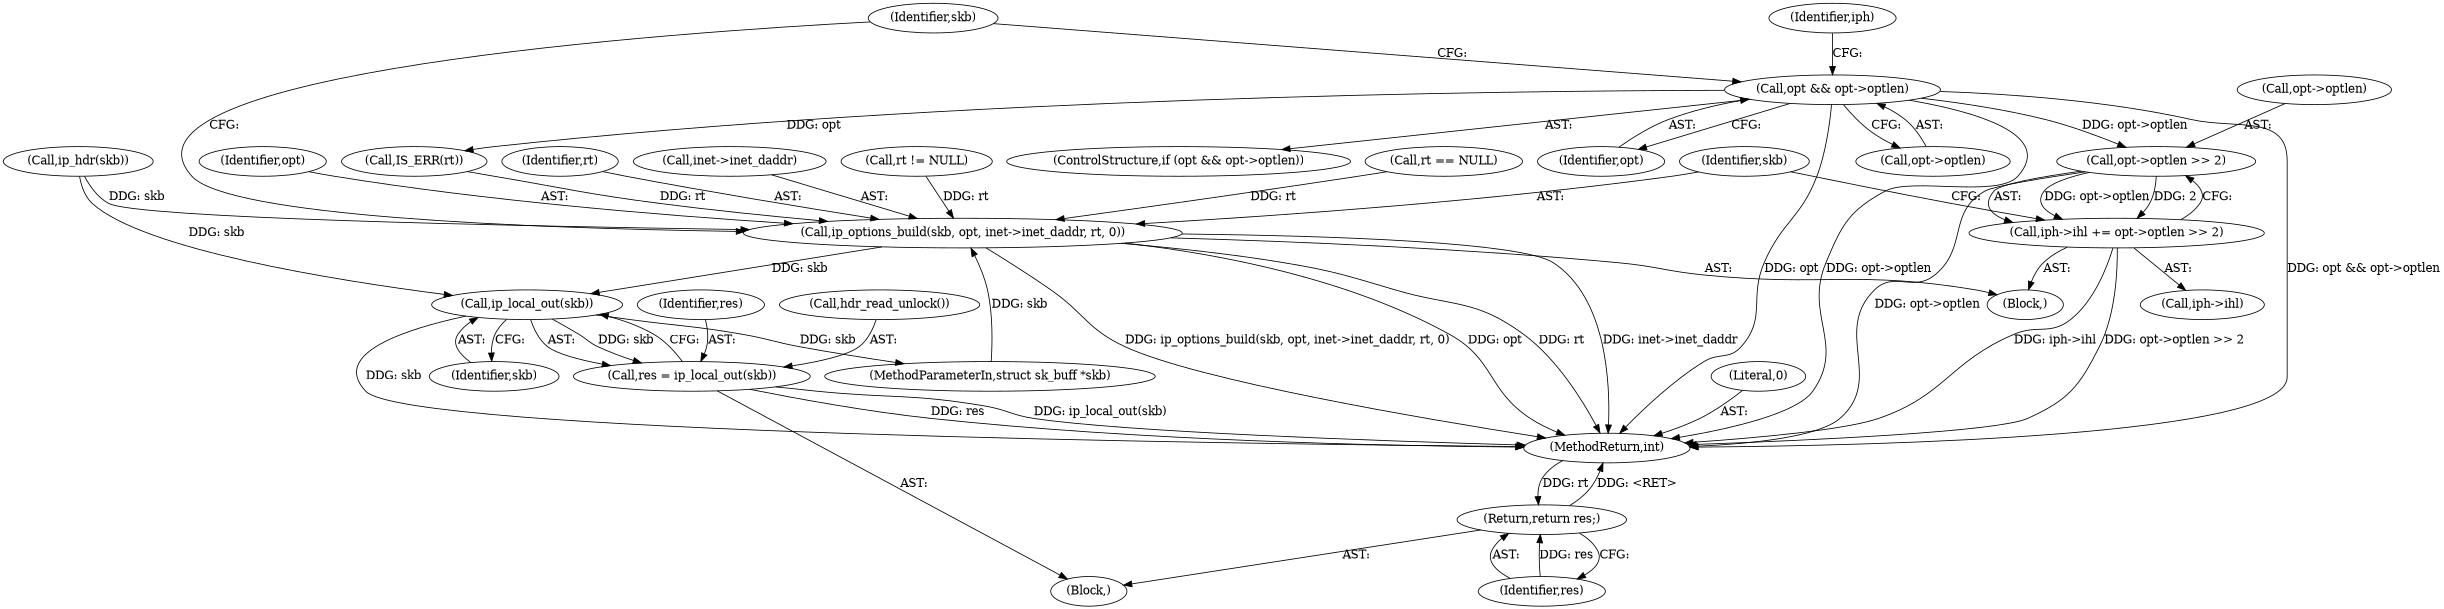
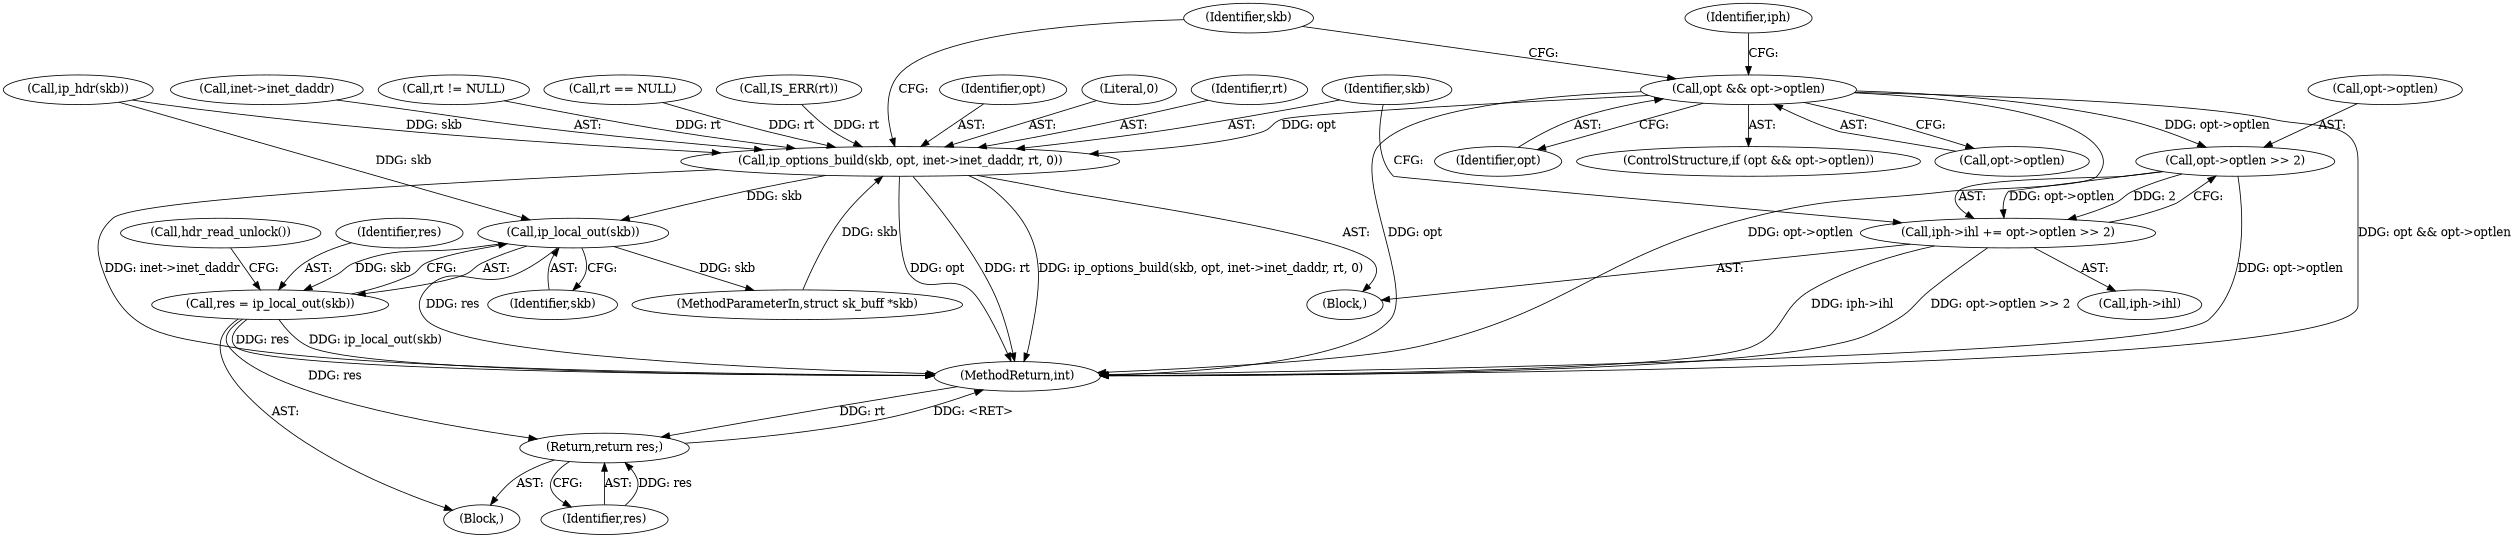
  digraph {
    n1 [label="(Call,opt && opt->optlen)"]
    n2 [label="(Call,opt->optlen >> 2)"]
    n3 [label="(Call,ip_options_build(skb, opt, inet->inet_daddr, rt, 0))"]
    n4 [label="(ControlStructure,if (opt && opt->optlen))"]
    n5 [label="(Identifier,opt)"]
    n6 [label="(MethodReturn,int)"]
    n7 [label="(Call,opt->optlen)"]
    n8 [label="(Call,iph->ihl += opt->optlen >> 2)"]
    n9 [label="(Block,)"]
    n10 [label="(Call,ip_local_out(skb))"]
    n11 [label="(Return,return res;)"]
    n12 [label="(Call,iph->ihl)"]
    n13 [label="(Call,res = ip_local_out(skb))"]
    n14 [label="(Identifier,skb)"]
    n15 [label="(MethodParameterIn,struct sk_buff *skb)"]
    n16 [label="(Literal,0)"]
    n17 [label="(Block,)"]
    n18 [label="(Identifier,res)"]
    n19 [label="(Call,opt->optlen)"]
    n20 [label="(Identifier,rt)"]
    n21 [label="(Call,inet->inet_daddr)"]
    n22 [label="(Identifier,res)"]
    n23 [label="(Identifier,skb)"]
    n24 [label="(Call,rt != NULL)"]
    n25 [label="(Call,ip_hdr(skb))"]
    n26 [label="(Call,rt == NULL)"]
    n27 [label="(Call,hdr_read_unlock())"]
    n28 [label="(Call,IS_ERR(rt))"]
    n29 [label="(Identifier,iph)"]
    n30 [label="(Identifier,skb)"]
    n31 [label="(Identifier,opt)"]
    n1 -> n2 [label="DDG: opt->optlen"]
-   n1 -> n28 [label="DDG: opt"]
+   n1 -> n3 [label="DDG: opt"]
    n1 -> n4 [label="AST: "]
    n1 -> n5 [label="CFG: "]
    n1 -> n6 [label="DDG: opt->optlen"]
    n1 -> n6 [label="DDG: opt && opt->optlen"]
    n1 -> n6 [label="DDG: opt"]
    n1 -> n7 [label="CFG: "]
    n2 -> n6 [label="DDG: opt->optlen"]
    n2 -> n8 [label="AST: "]
    n2 -> n8 [label="DDG: opt->optlen"]
    n2 -> n8 [label="DDG: 2"]
    n3 -> n6 [label="DDG: inet->inet_daddr"]
    n3 -> n6 [label="DDG: ip_options_build(skb, opt, inet->inet_daddr, rt, 0)"]
    n3 -> n6 [label="DDG: opt"]
    n3 -> n6 [label="DDG: rt"]
    n3 -> n9 [label="AST: "]
    n3 -> n10 [label="DDG: skb"]
    n5 -> n1 [label="AST: "]
    n6 -> n11 [label="DDG: rt"]
    n7 -> n1 [label="AST: "]
    n8 -> n2 [label="CFG: "]
    n8 -> n6 [label="DDG: opt->optlen >> 2"]
    n8 -> n6 [label="DDG: iph->ihl"]
    n8 -> n9 [label="AST: "]
    n8 -> n12 [label="AST: "]
-   n10 -> n6 [label="DDG: skb"]
+   n10 -> n6 [label="DDG: res"]
    n10 -> n13 [label="AST: "]
    n10 -> n13 [label="DDG: skb"]
    n10 -> n14 [label="CFG: "]
    n10 -> n15 [label="DDG: skb"]
    n11 -> n6 [label="DDG: <RET>"]
    n11 -> n17 [label="AST: "]
    n11 -> n18 [label="CFG: "]
    n13 -> n6 [label="DDG: res"]
    n13 -> n6 [label="DDG: ip_local_out(skb)"]
    n13 -> n10 [label="CFG: "]
+   n13 -> n11 [label="DDG: res"]
    n13 -> n17 [label="AST: "]
    n14 -> n10 [label="AST: "]
    n15 -> n3 [label="DDG: skb"]
-   n16 -> n6 [label="AST: "]
+   n16 -> n3 [label="AST: "]
    n18 -> n11 [label="AST: "]
    n18 -> n11 [label="DDG: res"]
    n19 -> n2 [label="AST: "]
    n20 -> n3 [label="AST: "]
    n21 -> n3 [label="AST: "]
    n22 -> n13 [label="AST: "]
    n23 -> n3 [label="AST: "]
    n23 -> n8 [label="CFG: "]
    n24 -> n3 [label="DDG: rt"]
    n25 -> n3 [label="DDG: skb"]
    n25 -> n10 [label="DDG: skb"]
    n26 -> n3 [label="DDG: rt"]
-   n27 -> n13 [label="AST: "]
+   n27 -> n13 [label="CFG: "]
    n28 -> n3 [label="DDG: rt"]
    n29 -> n1 [label="CFG: "]
    n30 -> n1 [label="CFG: "]
    n30 -> n3 [label="CFG: "]
    n31 -> n3 [label="AST: "]
  }
